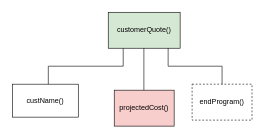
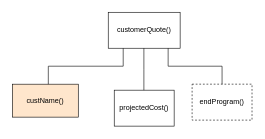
  <mxCell id="0" />
  <mxCell id="1" parent="0" />
- <mxCell id="2" value="customerQuote()" style="whiteSpace=wrap;html=1;align=center;treeFolding=1;treeMoving=1;newEdgeStyle={&quot;edgeStyle&quot;:&quot;elbowEdgeStyle&quot;,&quot;startArrow&quot;:&quot;none&quot;,&quot;endArrow&quot;:&quot;none&quot;};fillColor=#d5e8d4;" vertex="1" parent="1"><mxGeometry x="180" y="20" width="120" height="60" as="geometry" /></mxCell>
+ <mxCell id="2" value="customerQuote()" style="whiteSpace=wrap;html=1;align=center;treeFolding=1;treeMoving=1;newEdgeStyle={&quot;edgeStyle&quot;:&quot;elbowEdgeStyle&quot;,&quot;startArrow&quot;:&quot;none&quot;,&quot;endArrow&quot;:&quot;none&quot;};" vertex="1" parent="1"><mxGeometry x="180" y="20" width="120" height="60" as="geometry" /></mxCell>
  <mxCell id="3" value="endProgram()" style="whiteSpace=wrap;html=1;align=center;verticalAlign=middle;treeFolding=1;treeMoving=1;newEdgeStyle={&quot;edgeStyle&quot;:&quot;elbowEdgeStyle&quot;,&quot;startArrow&quot;:&quot;none&quot;,&quot;endArrow&quot;:&quot;none&quot;};dashed=1;" vertex="1" parent="1"><mxGeometry x="320" y="140" width="100" height="60" as="geometry" /></mxCell>
  <mxCell id="4" value="" style="edgeStyle=elbowEdgeStyle;elbow=vertical;sourcePerimeterSpacing=0;targetPerimeterSpacing=0;startArrow=none;endArrow=none;rounded=0;curved=0;" edge="1" parent="1" target="3"><mxGeometry relative="1" as="geometry"><mxPoint x="280" y="80" as="sourcePoint" /></mxGeometry></mxCell>
- <mxCell id="5" value="custName()" style="whiteSpace=wrap;html=1;align=center;verticalAlign=middle;treeFolding=1;treeMoving=1;newEdgeStyle={&quot;edgeStyle&quot;:&quot;elbowEdgeStyle&quot;,&quot;startArrow&quot;:&quot;none&quot;,&quot;endArrow&quot;:&quot;none&quot;};direction=north;" vertex="1" parent="1"><mxGeometry x="20" y="140" width="110" height="55" as="geometry" /></mxCell>
+ <mxCell id="5" value="custName()" style="whiteSpace=wrap;html=1;align=center;verticalAlign=middle;treeFolding=1;treeMoving=1;newEdgeStyle={&quot;edgeStyle&quot;:&quot;elbowEdgeStyle&quot;,&quot;startArrow&quot;:&quot;none&quot;,&quot;endArrow&quot;:&quot;none&quot;};direction=north;fillColor=#ffe6cc;" vertex="1" parent="1"><mxGeometry x="20" y="140" width="110" height="55" as="geometry" /></mxCell>
  <mxCell id="6" value="" style="edgeStyle=elbowEdgeStyle;elbow=vertical;sourcePerimeterSpacing=0;targetPerimeterSpacing=0;startArrow=none;endArrow=none;rounded=0;curved=0;" edge="1" parent="1"><mxGeometry relative="1" as="geometry"><mxPoint x="205" y="80" as="sourcePoint" /><mxPoint x="80" y="140" as="targetPoint" /></mxGeometry></mxCell>
- <mxCell id="7" value="projectedCost()" style="whiteSpace=wrap;html=1;align=center;verticalAlign=middle;treeFolding=1;treeMoving=1;newEdgeStyle={&quot;edgeStyle&quot;:&quot;elbowEdgeStyle&quot;,&quot;startArrow&quot;:&quot;none&quot;,&quot;endArrow&quot;:&quot;none&quot;};fillColor=#f8cecc;" vertex="1" parent="1"><mxGeometry x="190" y="150" width="100" height="60" as="geometry" /></mxCell>
+ <mxCell id="7" value="projectedCost()" style="whiteSpace=wrap;html=1;align=center;verticalAlign=middle;treeFolding=1;treeMoving=1;newEdgeStyle={&quot;edgeStyle&quot;:&quot;elbowEdgeStyle&quot;,&quot;startArrow&quot;:&quot;none&quot;,&quot;endArrow&quot;:&quot;none&quot;};" vertex="1" parent="1"><mxGeometry x="190" y="150" width="100" height="60" as="geometry" /></mxCell>
  <mxCell id="8" value="" style="edgeStyle=elbowEdgeStyle;elbow=vertical;sourcePerimeterSpacing=0;targetPerimeterSpacing=0;startArrow=none;endArrow=none;rounded=0;curved=0;" edge="1" parent="1"><mxGeometry relative="1" as="geometry"><mxPoint x="239.5" y="80" as="sourcePoint" /><mxPoint x="239.5" y="150" as="targetPoint" /></mxGeometry></mxCell>
